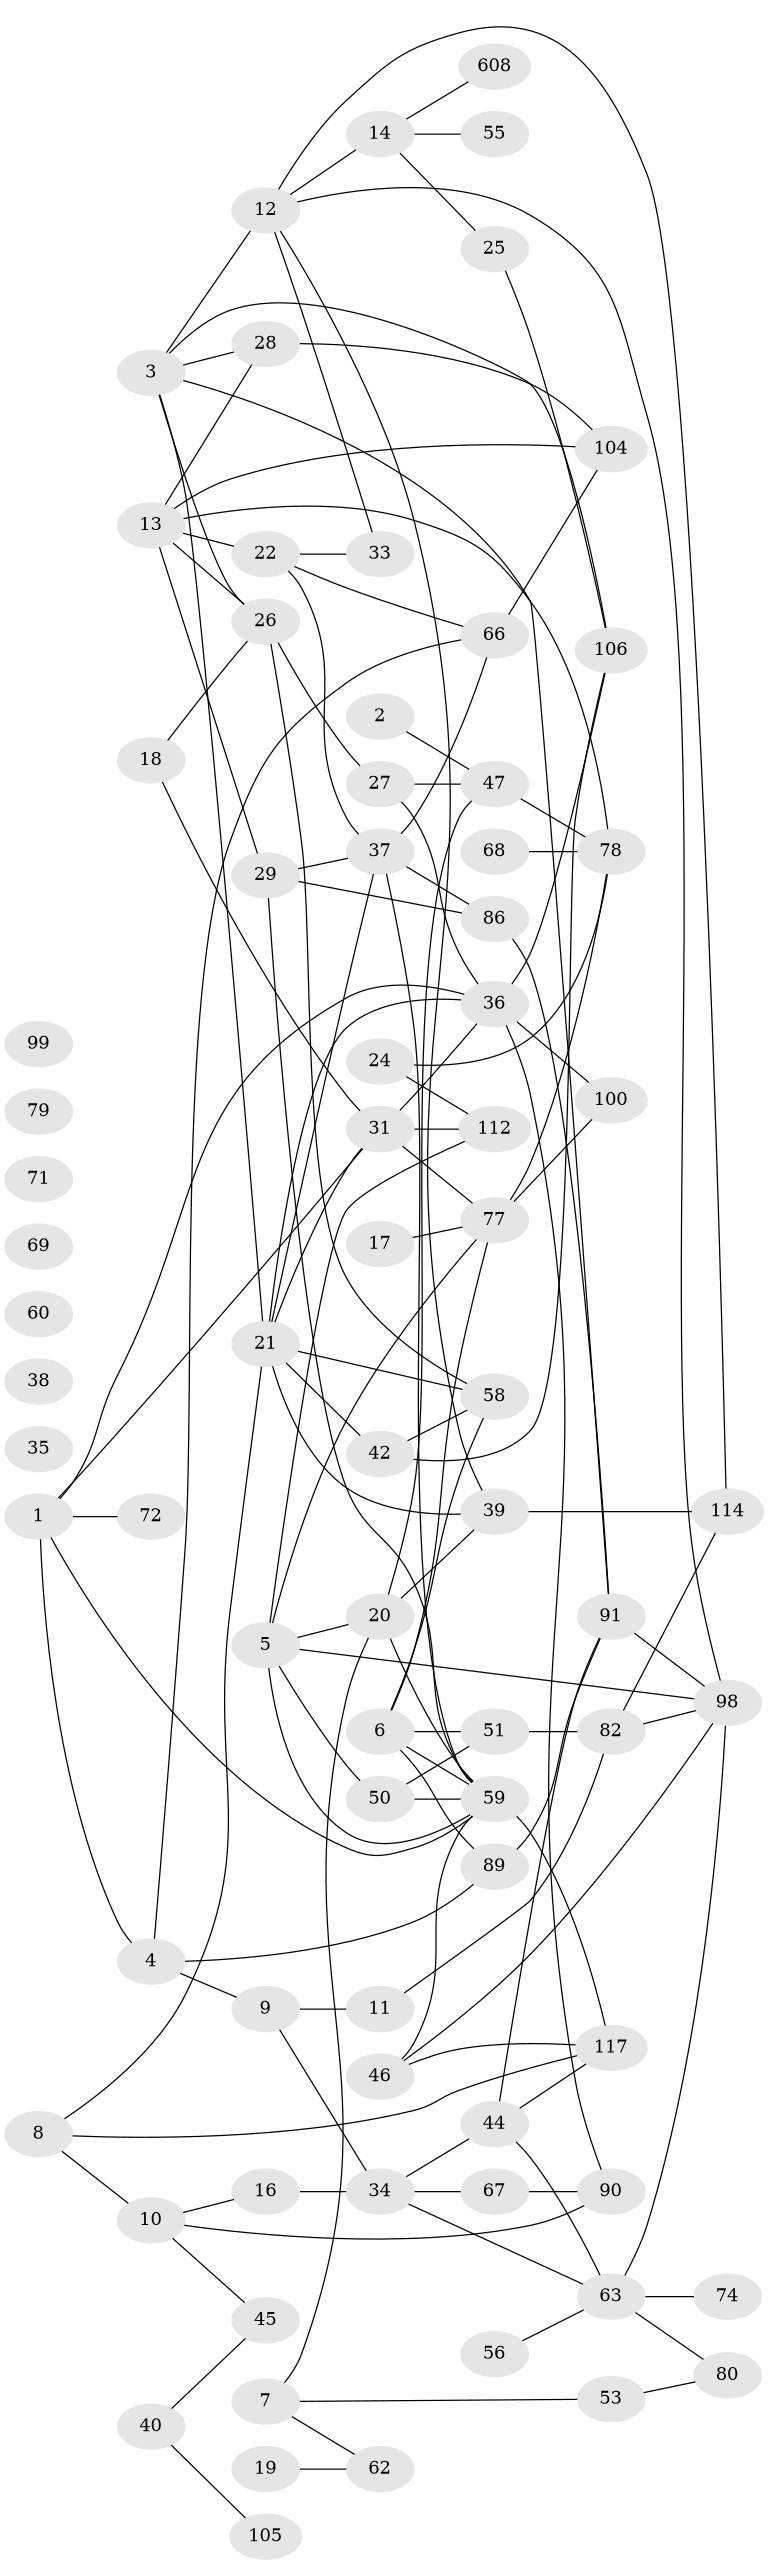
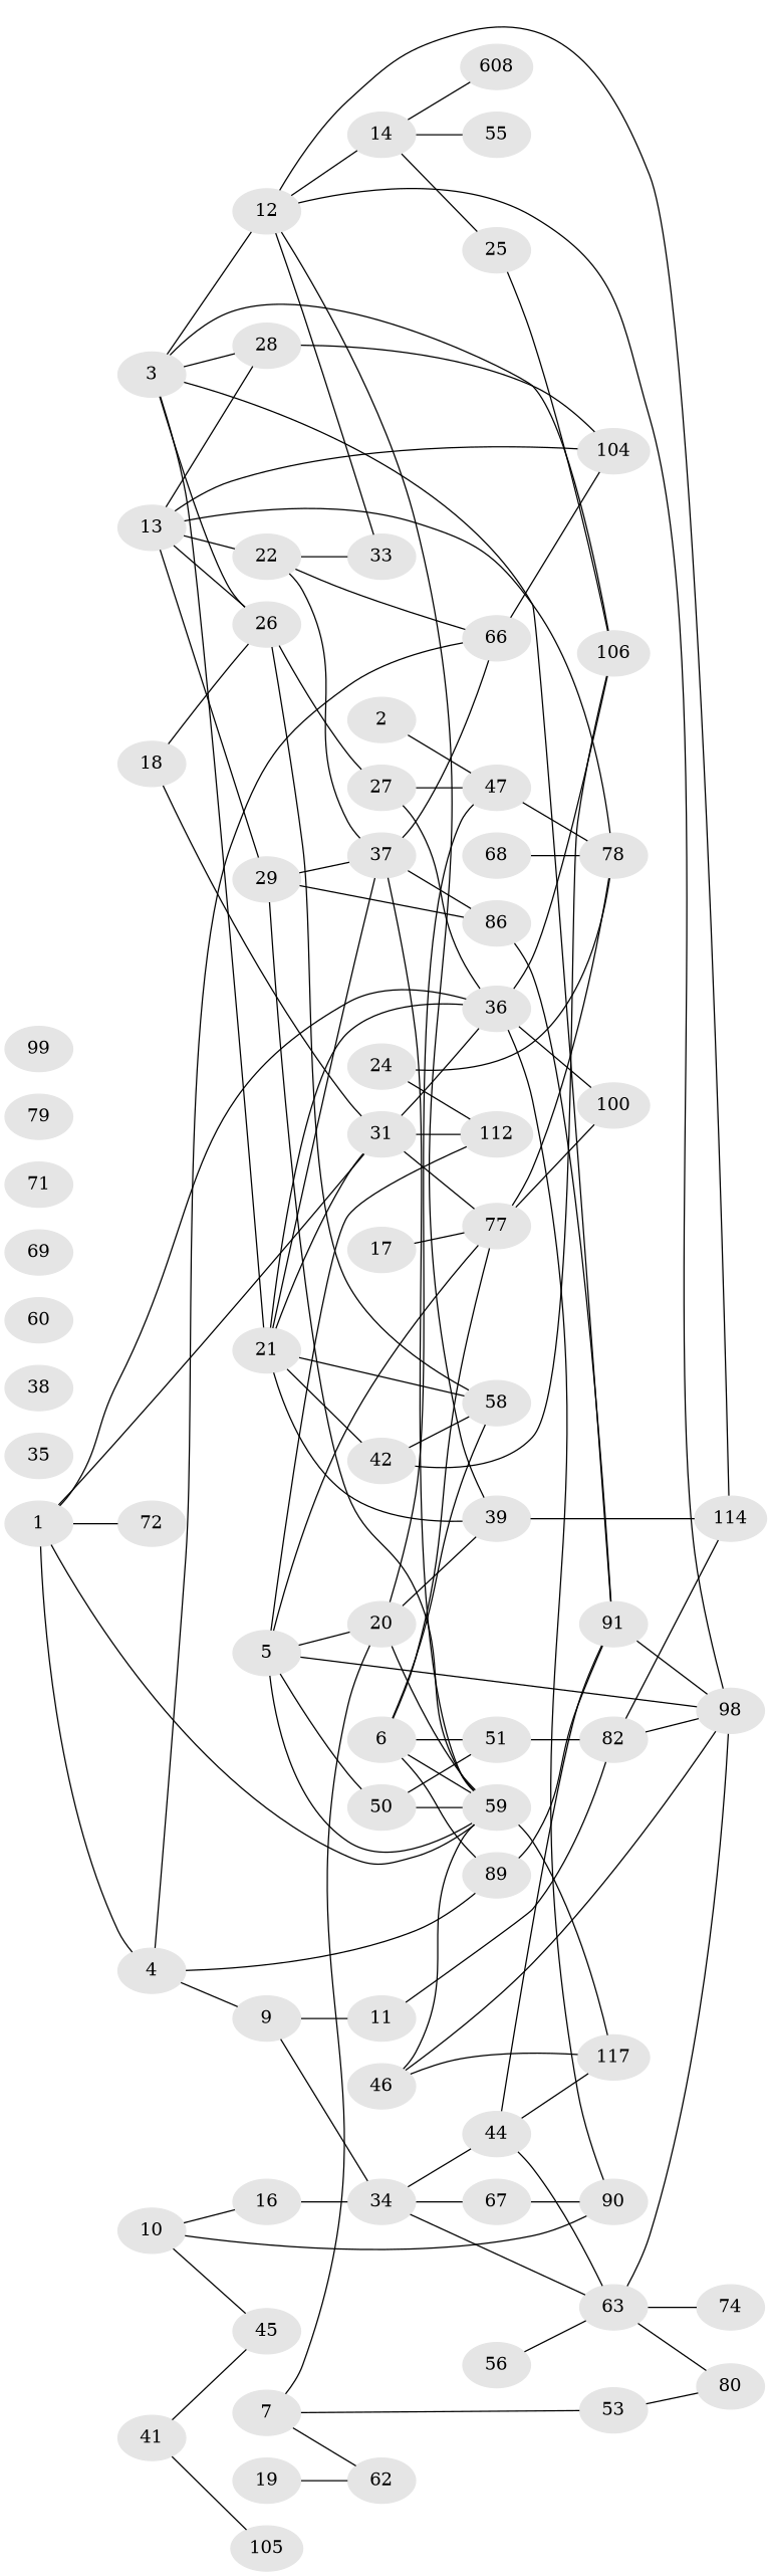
  graph {
    rankdir=LR
    node [color=gray90 style=filled]
    1 [super="+75"]
    4 [super="+97"]
    31 [super="+101"]
    36 [super="+115"]
    59 [super="+65"]
    72 [super="+73"]
    9 [super="+15"]
    66 [super="+96"]
    89 [super="+119"]
    77 [super="+93"]
    112
    106
    90
    100
    117
    47 [super="+83"]
    78 [super="+85"]
    2
    3 [super="+23"]
    12 [super="+120"]
    21 [super="+41"]
    26 [super="+103"]
    28 [super="+81"]
    91
    98 [super="+113"]
    14 [super="+70"]
    33 [super="+116"]
    39 [super="+48"]
    114
    58
    37 [super="+109"]
    42 [super="+61"]
    27 [super="+54"]
    104
    11 [super="+49"]
    34 [super="+110"]
    5 [super="+52"]
    20 [super="+43"]
    50
    51 [super="+88"]
    6 [super="+107"]
    82
    7
    53 [super="+95"]
    62
    80
    10 [super="+92"]
    16
    45
-   8
    44 [super="+64"]
    63 [super="+76"]
    67
    25 [super="+57"]
    55
    n56 [label=608]
    13 [super="+111"]
    22 [super="+118"]
    29 [super="+30"]
    86 [super="+94"]
    17 [super="+32"]
    18 [super="+87"]
    19
    24
    74
    35
    38
-   40
+   40 [label=41]
    105
    46 [super="+102"]
    56
    60
    68
    69
    71
    79
    99
    1 -- 4
    1 -- 31
    1 -- 36
    1 -- 59
    1 -- 72
    4 -- 9
    4 -- 66
    4 -- 89
    31 -- 36
    31 -- 77
    31 -- 112
    36 -- 106
    36 -- 90
    36 -- 100
    59 -- 117
    9 -- 11
    9 -- 34
    66 -- 104
    89 -- 91
    77 -- 100
    77 -- 78
    47 -- 78
    2 -- 47
    3 -- 106
    3 -- 12
    3 -- 21
    3 -- 26
    3 -- 28
    3 -- 91
    12 -- 98
    12 -- 14
    12 -- 33
    12 -- 39
    12 -- 114
    21 -- 31
    21 -- 36
    21 -- 39
    21 -- 58
    21 -- 37
    21 -- 42
    26 -- 58
    26 -- 27
    28 -- 104
    91 -- 98
    14 -- 25
    14 -- 55 [weight=2]
    14 -- n56
    39 -- 114
    37 -- 59
    37 -- 66
    37 -- 86
    42 -- 106
    42 -- 58
    27 -- 36
    27 -- 47
    11 -- 82
    34 -- 44
    34 -- 63
    34 -- 67
    5 -- 59
    5 -- 77
    5 -- 112
    5 -- 98
    5 -- 20
    5 -- 50
    20 -- 59
    20 -- 47
    20 -- 39
    50 -- 59
    50 -- 51
    51 -- 82
    6 -- 59
    6 -- 89
    6 -- 77
    6 -- 58
    6 -- 51
    82 -- 98
    82 -- 114
    7 -- 20
    7 -- 53
    7 -- 62
    53 -- 80
    10 -- 90
    10 -- 16
    10 -- 45
    16 -- 34
-   8 -- 117
-   8 -- 21
-   8 -- 10
    44 -- 117
    44 -- 91
    44 -- 63
    63 -- 98
    63 -- 80
    63 -- 74 [weight=2]
    67 -- 90
    25 -- 106
    13 -- 78
    13 -- 26
    13 -- 28
    13 -- 104
    13 -- 22
    13 -- 29
    22 -- 66
    22 -- 33
    22 -- 37
    29 -- 59
    29 -- 37
    29 -- 86
    86 -- 91
    17 -- 77
    18 -- 31
    18 -- 26
    19 -- 62
    24 -- 112
    24 -- 78
    40 -- 45
    40 -- 105
    46 -- 59
    46 -- 117
    46 -- 98
    56 -- 63
    68 -- 78
  }
